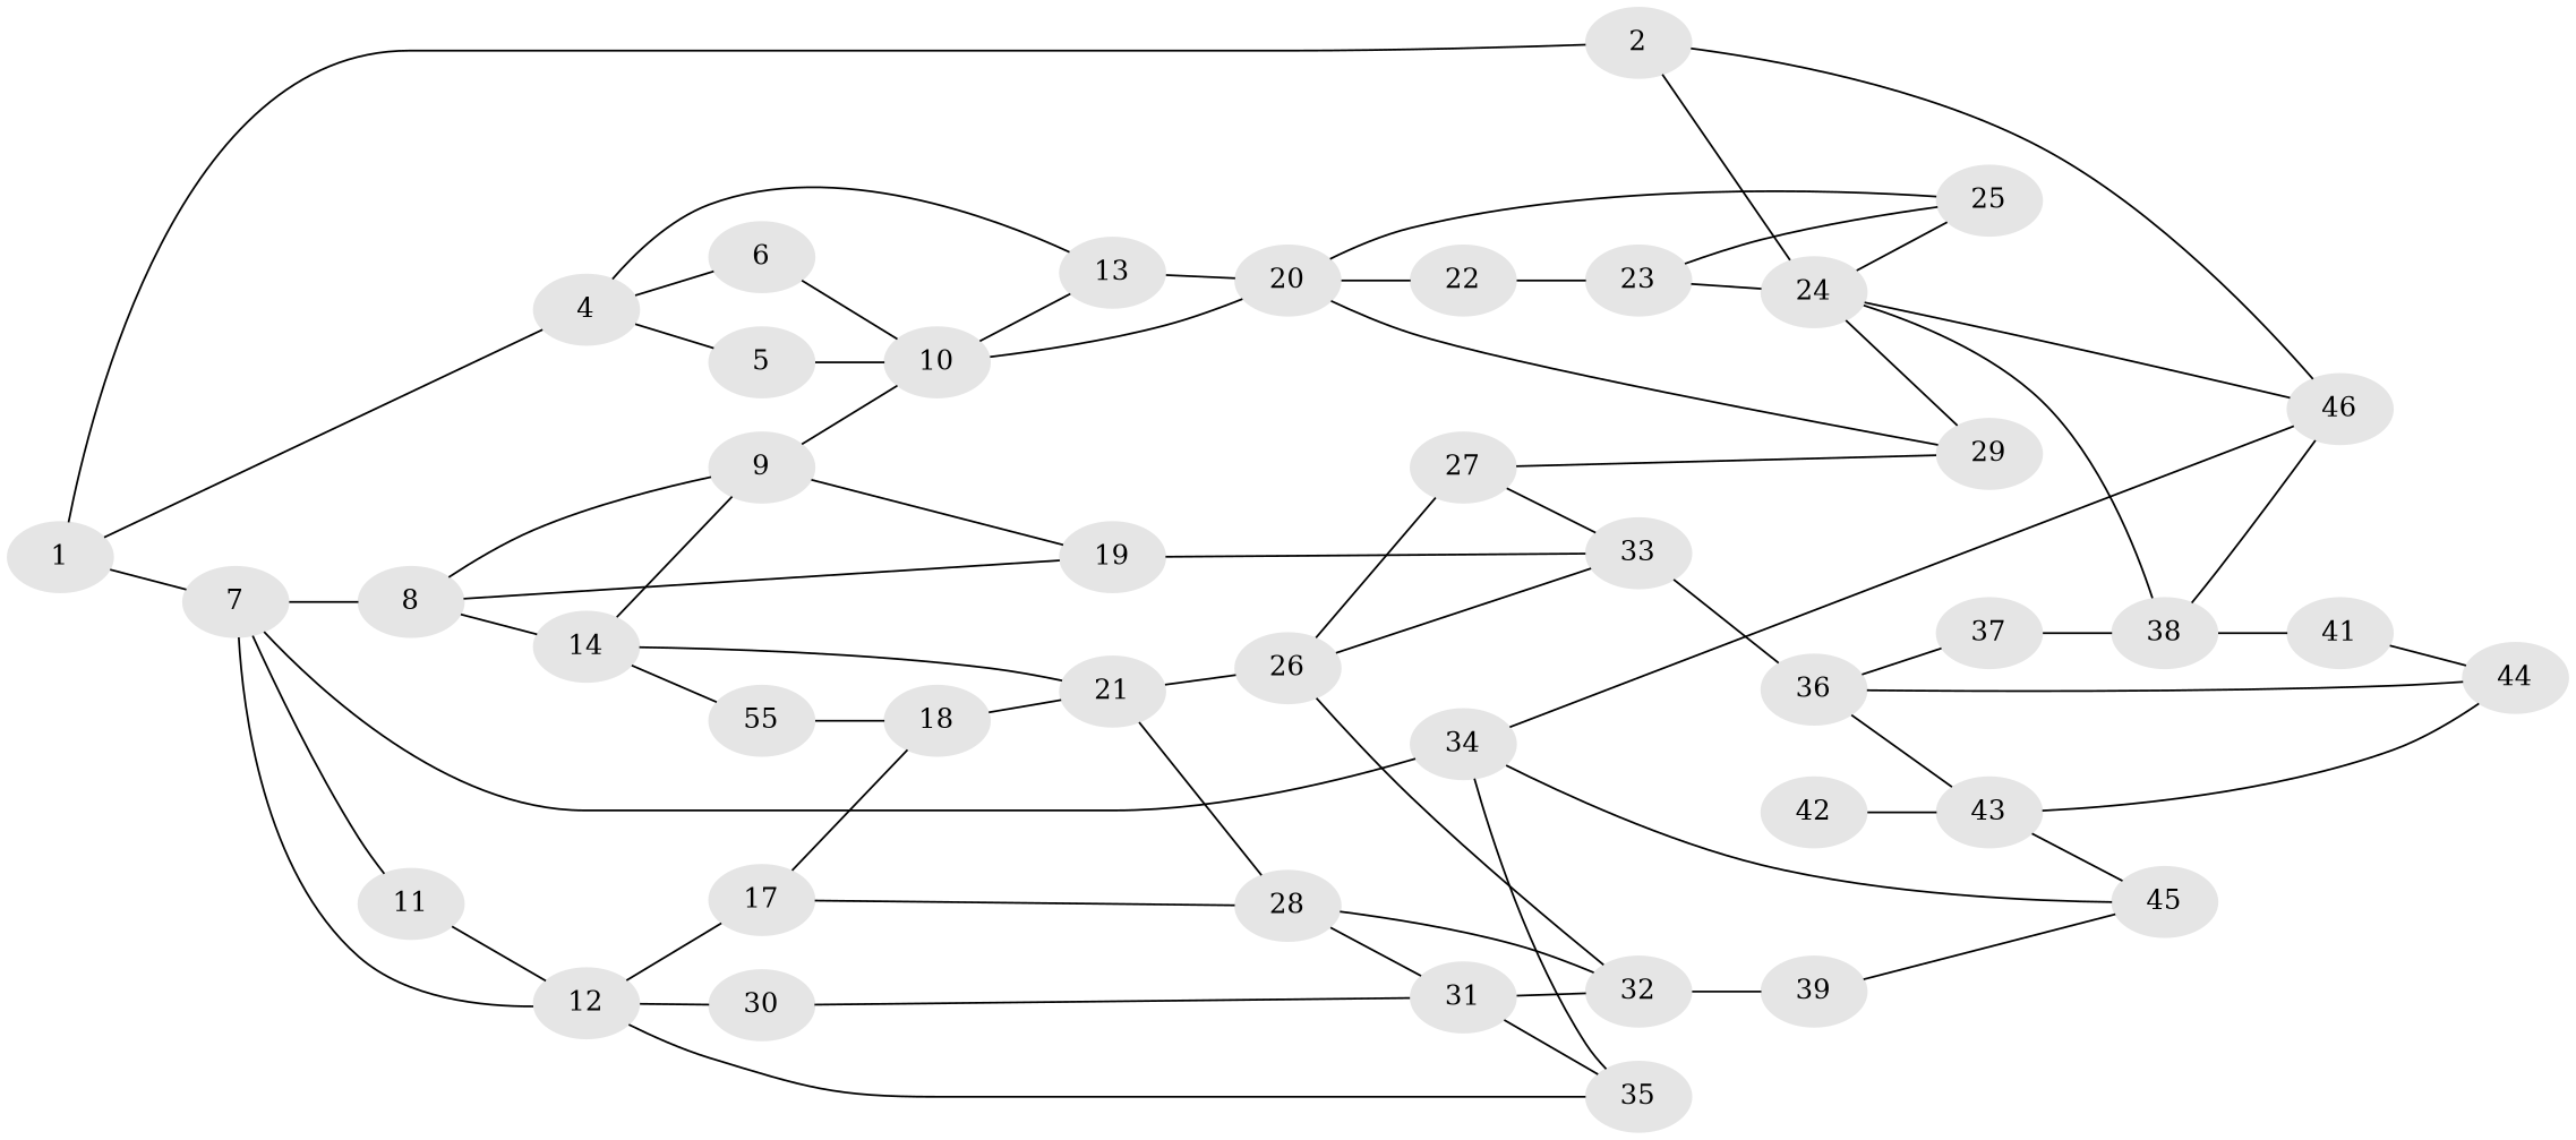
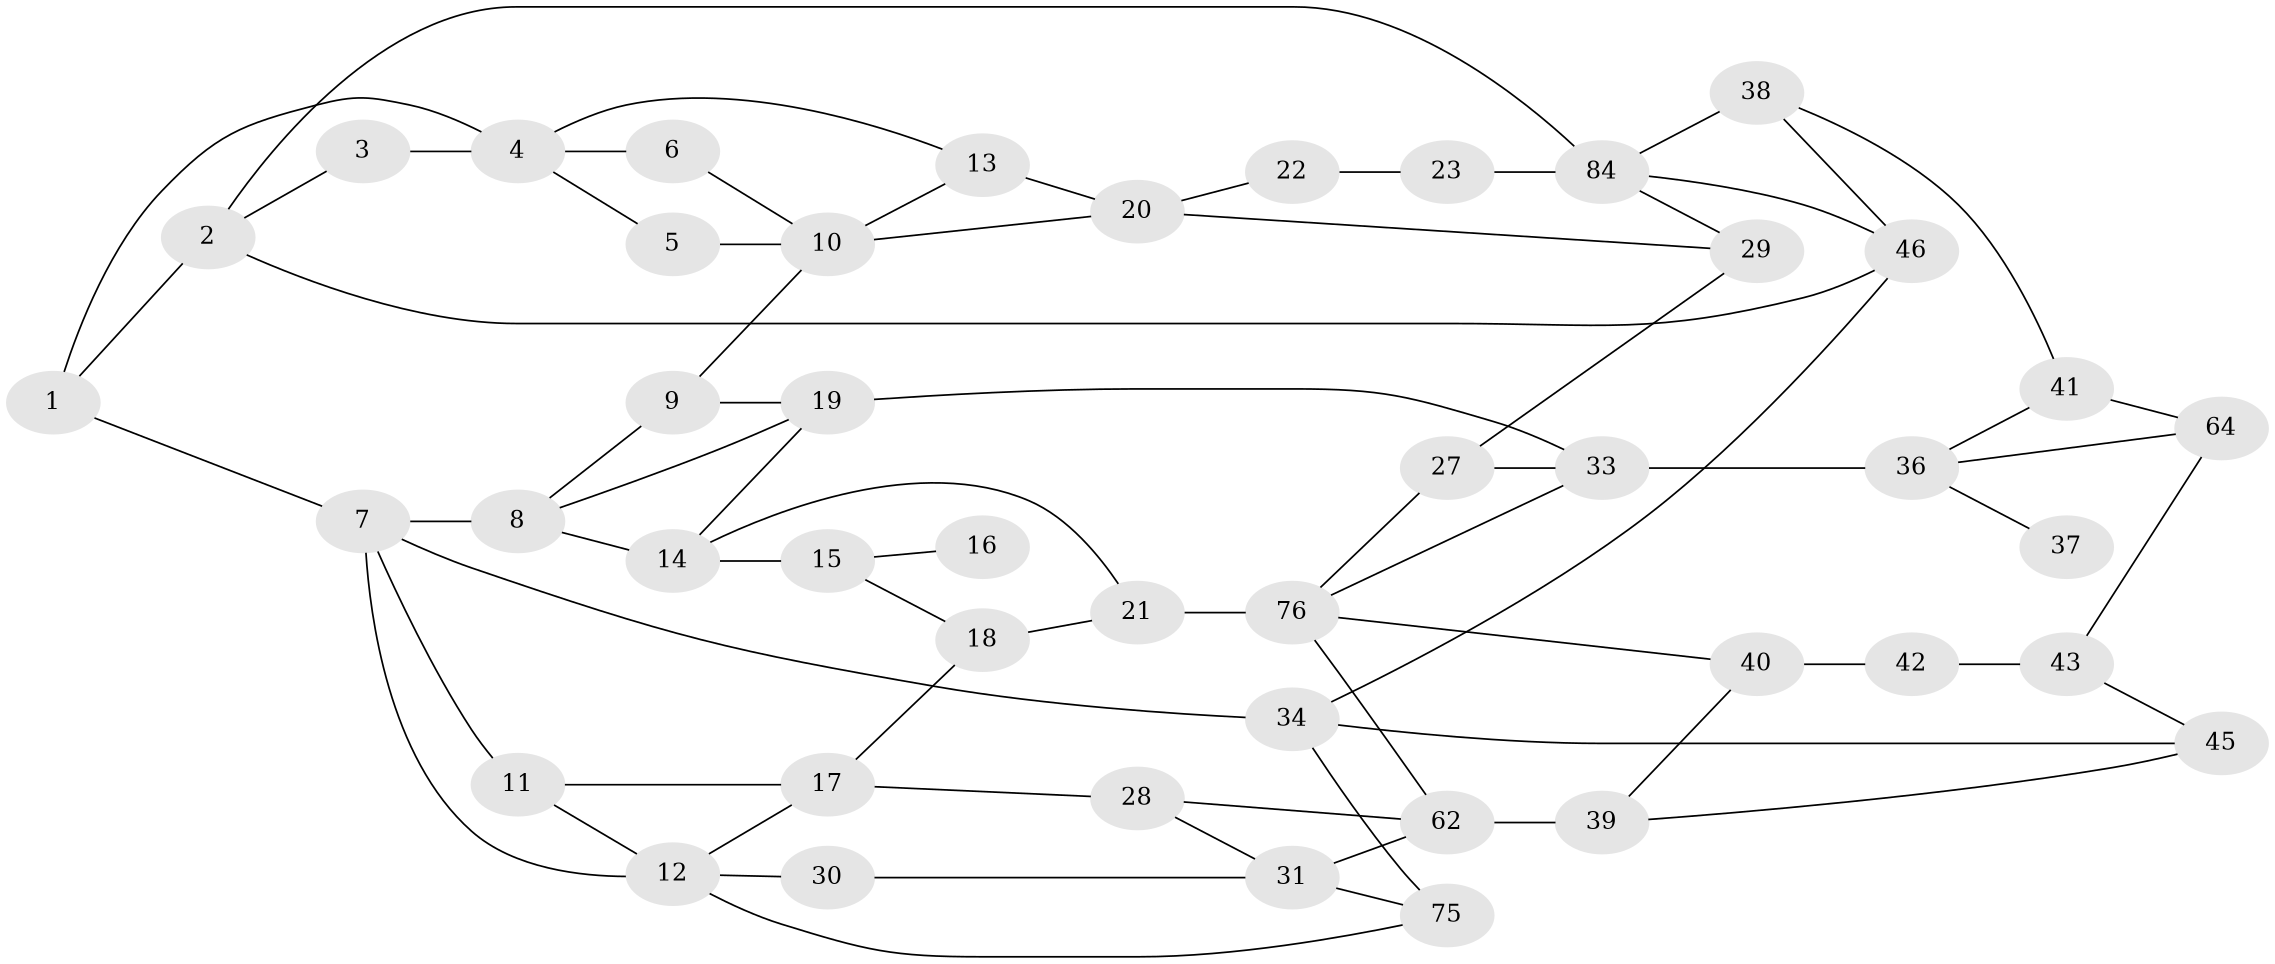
  graph {
    rankdir=LR
    node [color=gray90 style=filled]
    edge [weight=1.0]
    1
    2
    4
    7
-   24
+   3
+   24 [label=84]
    46
    5
    13
    6
    8
    11
    12
    34
-   25
    29
    38
    10
    20
    9
    14
    19
    17
    30
-   35
+   35 [label=75]
    45
-   15 [label=55]
+   15
    21
    33
    22
    18
    28
    31
-   26
-   32
+   16
+   26 [label=76]
+   32 [label=62]
    27
    23
+   40
    41
    39
    36
    42
    37
-   44
+   44 [label=64]
    43
    1 -- 2
    1 -- 4
    1 -- 7 [weight=2.0]
+   2 -- 3
    2 -- 24
    2 -- 46
    4 -- 5
    4 -- 13
    4 -- 6
    7 -- 8 [weight=2.0]
    7 -- 11
    7 -- 12
    7 -- 34
+   3 -- 4 [weight=3.0]
    24 -- 46
-   24 -- 25
    24 -- 29
    24 -- 38
    5 -- 10
    13 -- 20
    6 -- 10
    8 -- 9
    8 -- 14
    8 -- 19
    11 -- 12
+   11 -- 17
    12 -- 17
    12 -- 30 [weight=2.0]
    12 -- 35
    34 -- 46
    34 -- 35
    34 -- 45
    38 -- 46
    38 -- 41 [weight=2.0]
    10 -- 13
    10 -- 20
-   20 -- 25
    20 -- 29
    20 -- 22
    9 -- 10 [weight=2.0]
    9 -- 19
-   14 -- 9
+   14 -- 19
    14 -- 15 [weight=2.0]
    14 -- 21
    19 -- 33 [weight=2.0]
    17 -- 18 [weight=2.0]
    17 -- 28
    30 -- 31
    15 -- 18 [weight=2.0]
-   21 -- 28
+   15 -- 16 [weight=2.0]
    21 -- 26
    33 -- 36
    22 -- 23 [weight=2.0]
    18 -- 21
    28 -- 31
    28 -- 32
    31 -- 35
    31 -- 32 [weight=3.0]
    26 -- 33
    26 -- 32
    26 -- 27
+   26 -- 40 [weight=2.0]
    32 -- 39
    27 -- 29 [weight=2.0]
    27 -- 33
    23 -- 24
-   23 -- 25
+   40 -- 42 [weight=2.0]
    41 -- 44 [weight=3.0]
    39 -- 45
-   36 -- 43
+   39 -- 40 [weight=2.0]
+   36 -- 41
    36 -- 37
    36 -- 44
    42 -- 43 [weight=3.0]
-   37 -- 38 [weight=2.0]
    43 -- 45
    43 -- 44 [weight=2.0]
  }
